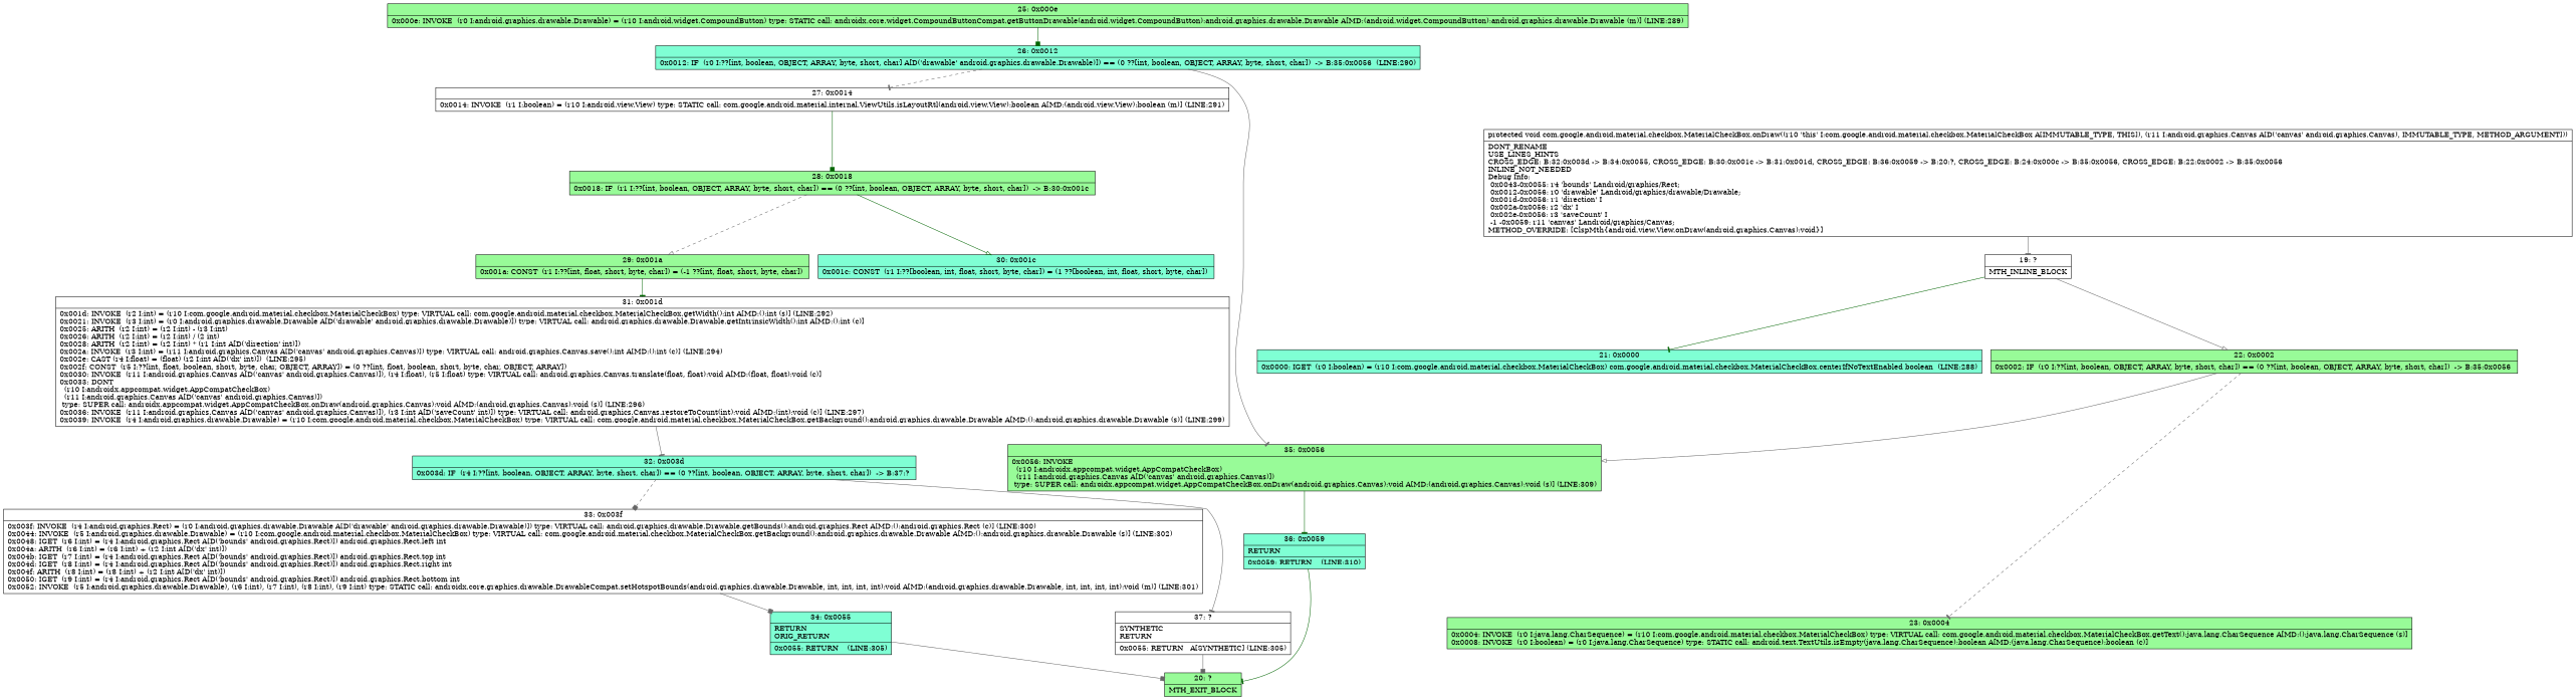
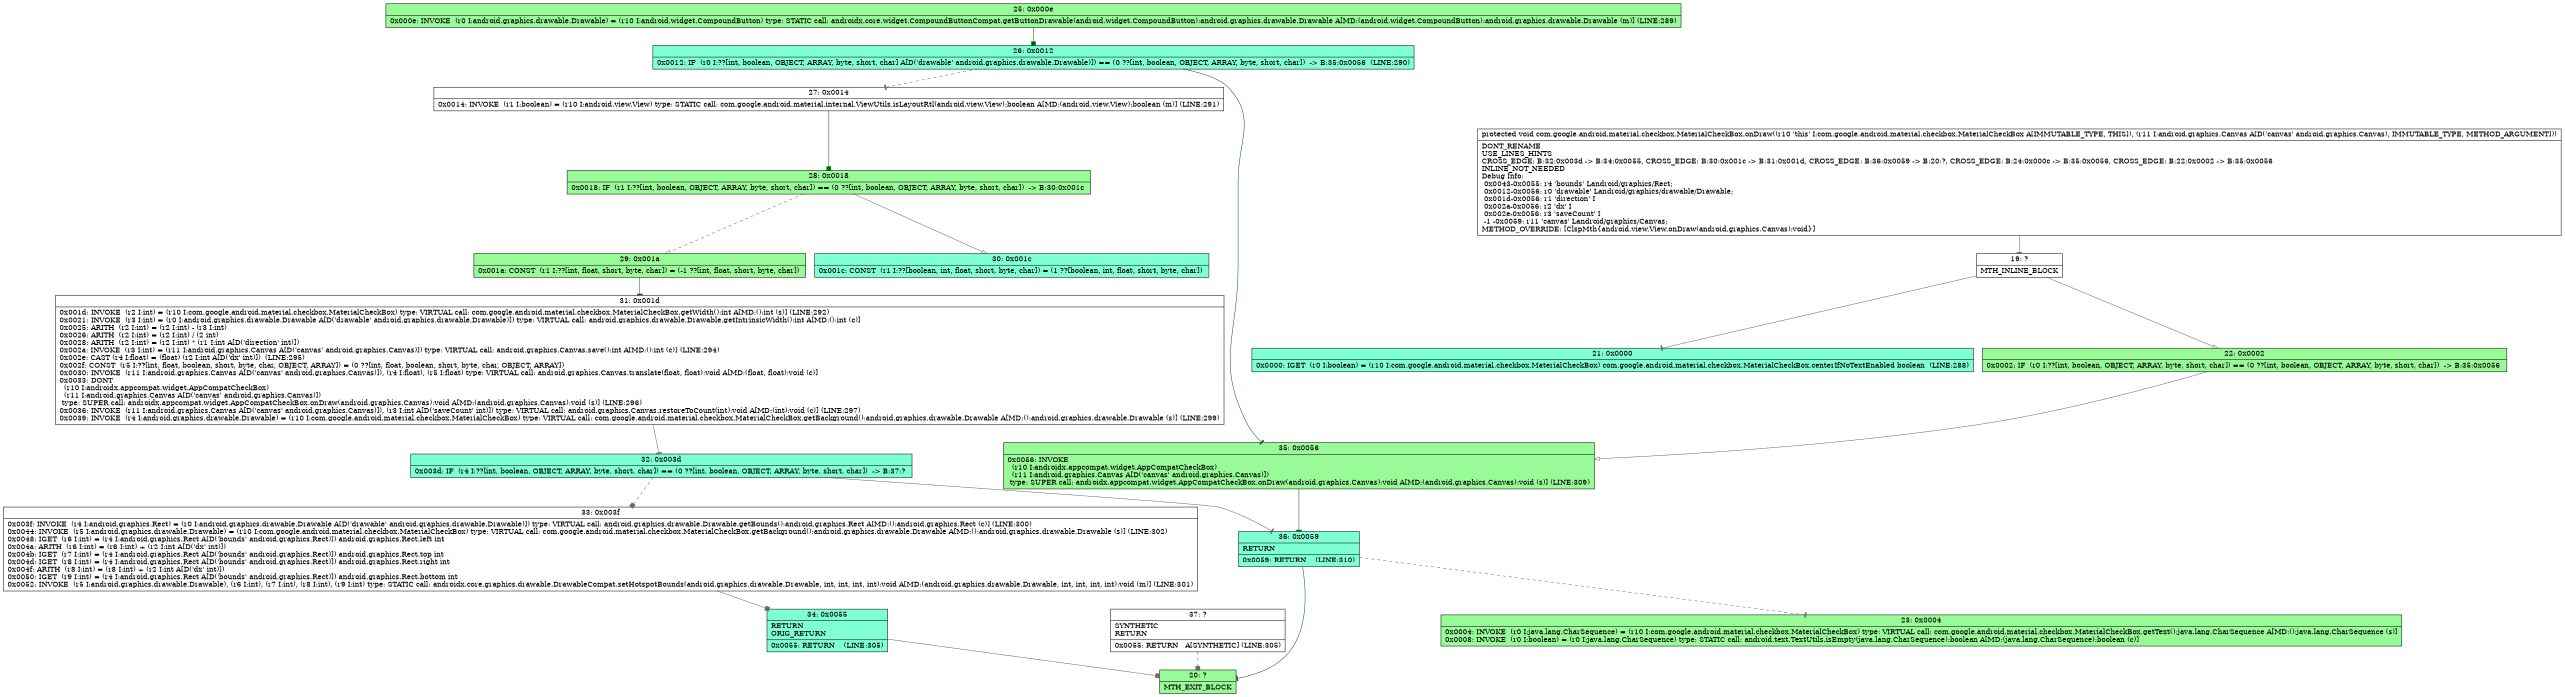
  digraph {
    node [fillcolor=palegreen shape=record style=filled]
    edge [arrowhead=tee color=gray40]
    n1 [fillcolor=white label="{19\:\ ?|MTH_INLINE_BLOCK\l}"]
    n2 [fillcolor=aquamarine label="{21\:\ 0x0000|0x0000: IGET  (r0 I:boolean) = (r10 I:com.google.android.material.checkbox.MaterialCheckBox) com.google.android.material.checkbox.MaterialCheckBox.centerIfNoTextEnabled boolean  (LINE:288)\l}"]
    n3 [label="{22\:\ 0x0002|0x0002: IF  (r0 I:??[int, boolean, OBJECT, ARRAY, byte, short, char]) == (0 ??[int, boolean, OBJECT, ARRAY, byte, short, char])  \-\> B:35:0x0056 \l}"]
    n4 [label="{23\:\ 0x0004|0x0004: INVOKE  (r0 I:java.lang.CharSequence) = (r10 I:com.google.android.material.checkbox.MaterialCheckBox) type: VIRTUAL call: com.google.android.material.checkbox.MaterialCheckBox.getText():java.lang.CharSequence A[MD:():java.lang.CharSequence (s)]\l0x0008: INVOKE  (r0 I:boolean) = (r0 I:java.lang.CharSequence) type: STATIC call: android.text.TextUtils.isEmpty(java.lang.CharSequence):boolean A[MD:(java.lang.CharSequence):boolean (c)]\l}"]
    n5 [label="{35\:\ 0x0056|0x0056: INVOKE  \l  (r10 I:androidx.appcompat.widget.AppCompatCheckBox)\l  (r11 I:android.graphics.Canvas A[D('canvas' android.graphics.Canvas)])\l type: SUPER call: androidx.appcompat.widget.AppCompatCheckBox.onDraw(android.graphics.Canvas):void A[MD:(android.graphics.Canvas):void (s)] (LINE:309)\l}"]
    n6 [fillcolor=aquamarine label="{36\:\ 0x0059|RETURN\l|0x0059: RETURN    (LINE:310)\l}"]
    n7 [label="{25\:\ 0x000e|0x000e: INVOKE  (r0 I:android.graphics.drawable.Drawable) = (r10 I:android.widget.CompoundButton) type: STATIC call: androidx.core.widget.CompoundButtonCompat.getButtonDrawable(android.widget.CompoundButton):android.graphics.drawable.Drawable A[MD:(android.widget.CompoundButton):android.graphics.drawable.Drawable (m)] (LINE:289)\l}"]
    n8 [fillcolor=aquamarine label="{26\:\ 0x0012|0x0012: IF  (r0 I:??[int, boolean, OBJECT, ARRAY, byte, short, char] A[D('drawable' android.graphics.drawable.Drawable)]) == (0 ??[int, boolean, OBJECT, ARRAY, byte, short, char])  \-\> B:35:0x0056  (LINE:290)\l}"]
    n9 [fillcolor=white label="{27\:\ 0x0014|0x0014: INVOKE  (r1 I:boolean) = (r10 I:android.view.View) type: STATIC call: com.google.android.material.internal.ViewUtils.isLayoutRtl(android.view.View):boolean A[MD:(android.view.View):boolean (m)] (LINE:291)\l}"]
    n10 [label="{28\:\ 0x0018|0x0018: IF  (r1 I:??[int, boolean, OBJECT, ARRAY, byte, short, char]) == (0 ??[int, boolean, OBJECT, ARRAY, byte, short, char])  \-\> B:30:0x001c \l}"]
    n11 [label="{29\:\ 0x001a|0x001a: CONST  (r1 I:??[int, float, short, byte, char]) = (\-1 ??[int, float, short, byte, char]) \l}"]
    n12 [fillcolor=aquamarine label="{30\:\ 0x001c|0x001c: CONST  (r1 I:??[boolean, int, float, short, byte, char]) = (1 ??[boolean, int, float, short, byte, char]) \l}"]
    n13 [fillcolor=white label="{31\:\ 0x001d|0x001d: INVOKE  (r2 I:int) = (r10 I:com.google.android.material.checkbox.MaterialCheckBox) type: VIRTUAL call: com.google.android.material.checkbox.MaterialCheckBox.getWidth():int A[MD:():int (s)] (LINE:292)\l0x0021: INVOKE  (r3 I:int) = (r0 I:android.graphics.drawable.Drawable A[D('drawable' android.graphics.drawable.Drawable)]) type: VIRTUAL call: android.graphics.drawable.Drawable.getIntrinsicWidth():int A[MD:():int (c)]\l0x0025: ARITH  (r2 I:int) = (r2 I:int) \- (r3 I:int) \l0x0026: ARITH  (r2 I:int) = (r2 I:int) \/ (2 int) \l0x0028: ARITH  (r2 I:int) = (r2 I:int) * (r1 I:int A[D('direction' int)]) \l0x002a: INVOKE  (r3 I:int) = (r11 I:android.graphics.Canvas A[D('canvas' android.graphics.Canvas)]) type: VIRTUAL call: android.graphics.Canvas.save():int A[MD:():int (c)] (LINE:294)\l0x002e: CAST (r4 I:float) = (float) (r2 I:int A[D('dx' int)])  (LINE:295)\l0x002f: CONST  (r5 I:??[int, float, boolean, short, byte, char, OBJECT, ARRAY]) = (0 ??[int, float, boolean, short, byte, char, OBJECT, ARRAY]) \l0x0030: INVOKE  (r11 I:android.graphics.Canvas A[D('canvas' android.graphics.Canvas)]), (r4 I:float), (r5 I:float) type: VIRTUAL call: android.graphics.Canvas.translate(float, float):void A[MD:(float, float):void (c)]\l0x0033: DONT  \l  (r10 I:androidx.appcompat.widget.AppCompatCheckBox)\l  (r11 I:android.graphics.Canvas A[D('canvas' android.graphics.Canvas)])\l type: SUPER call: androidx.appcompat.widget.AppCompatCheckBox.onDraw(android.graphics.Canvas):void A[MD:(android.graphics.Canvas):void (s)] (LINE:296)\l0x0036: INVOKE  (r11 I:android.graphics.Canvas A[D('canvas' android.graphics.Canvas)]), (r3 I:int A[D('saveCount' int)]) type: VIRTUAL call: android.graphics.Canvas.restoreToCount(int):void A[MD:(int):void (c)] (LINE:297)\l0x0039: INVOKE  (r4 I:android.graphics.drawable.Drawable) = (r10 I:com.google.android.material.checkbox.MaterialCheckBox) type: VIRTUAL call: com.google.android.material.checkbox.MaterialCheckBox.getBackground():android.graphics.drawable.Drawable A[MD:():android.graphics.drawable.Drawable (s)] (LINE:299)\l}"]
    n14 [fillcolor=aquamarine label="{32\:\ 0x003d|0x003d: IF  (r4 I:??[int, boolean, OBJECT, ARRAY, byte, short, char]) == (0 ??[int, boolean, OBJECT, ARRAY, byte, short, char])  \-\> B:37:? \l}"]
    n15 [fillcolor=white label="{33\:\ 0x003f|0x003f: INVOKE  (r4 I:android.graphics.Rect) = (r0 I:android.graphics.drawable.Drawable A[D('drawable' android.graphics.drawable.Drawable)]) type: VIRTUAL call: android.graphics.drawable.Drawable.getBounds():android.graphics.Rect A[MD:():android.graphics.Rect (c)] (LINE:300)\l0x0044: INVOKE  (r5 I:android.graphics.drawable.Drawable) = (r10 I:com.google.android.material.checkbox.MaterialCheckBox) type: VIRTUAL call: com.google.android.material.checkbox.MaterialCheckBox.getBackground():android.graphics.drawable.Drawable A[MD:():android.graphics.drawable.Drawable (s)] (LINE:302)\l0x0048: IGET  (r6 I:int) = (r4 I:android.graphics.Rect A[D('bounds' android.graphics.Rect)]) android.graphics.Rect.left int \l0x004a: ARITH  (r6 I:int) = (r6 I:int) + (r2 I:int A[D('dx' int)]) \l0x004b: IGET  (r7 I:int) = (r4 I:android.graphics.Rect A[D('bounds' android.graphics.Rect)]) android.graphics.Rect.top int \l0x004d: IGET  (r8 I:int) = (r4 I:android.graphics.Rect A[D('bounds' android.graphics.Rect)]) android.graphics.Rect.right int \l0x004f: ARITH  (r8 I:int) = (r8 I:int) + (r2 I:int A[D('dx' int)]) \l0x0050: IGET  (r9 I:int) = (r4 I:android.graphics.Rect A[D('bounds' android.graphics.Rect)]) android.graphics.Rect.bottom int \l0x0052: INVOKE  (r5 I:android.graphics.drawable.Drawable), (r6 I:int), (r7 I:int), (r8 I:int), (r9 I:int) type: STATIC call: androidx.core.graphics.drawable.DrawableCompat.setHotspotBounds(android.graphics.drawable.Drawable, int, int, int, int):void A[MD:(android.graphics.drawable.Drawable, int, int, int, int):void (m)] (LINE:301)\l}"]
    n16 [fillcolor=white label="{37\:\ ?|SYNTHETIC\lRETURN\l|0x0055: RETURN   A[SYNTHETIC] (LINE:305)\l}"]
    n17 [fillcolor=aquamarine label="{34\:\ 0x0055|RETURN\lORIG_RETURN\l|0x0055: RETURN    (LINE:305)\l}"]
    n18 [label="{20\:\ ?|MTH_EXIT_BLOCK\l}"]
    n19 [fillcolor=white label="{protected void com.google.android.material.checkbox.MaterialCheckBox.onDraw((r10 'this' I:com.google.android.material.checkbox.MaterialCheckBox A[IMMUTABLE_TYPE, THIS]), (r11 I:android.graphics.Canvas A[D('canvas' android.graphics.Canvas), IMMUTABLE_TYPE, METHOD_ARGUMENT]))  | DONT_RENAME\lUSE_LINES_HINTS\lCROSS_EDGE: B:32:0x003d \-\> B:34:0x0055, CROSS_EDGE: B:30:0x001c \-\> B:31:0x001d, CROSS_EDGE: B:36:0x0059 \-\> B:20:?, CROSS_EDGE: B:24:0x000c \-\> B:35:0x0056, CROSS_EDGE: B:22:0x0002 \-\> B:35:0x0056\lINLINE_NOT_NEEDED\lDebug Info:\l  0x0043\-0x0055: r4 'bounds' Landroid\/graphics\/Rect;\l  0x0012\-0x0056: r0 'drawable' Landroid\/graphics\/drawable\/Drawable;\l  0x001d\-0x0056: r1 'direction' I\l  0x002a\-0x0056: r2 'dx' I\l  0x002e\-0x0056: r3 'saveCount' I\l  \-1 \-0x0059: r11 'canvas' Landroid\/graphics\/Canvas;\lMETHOD_OVERRIDE: [ClspMth\{android.view.View.onDraw(android.graphics.Canvas):void\}]\l}"]
-   n1 -> n2 [color=darkgreen]
+   n1 -> n2
    n1 -> n3 [arrowhead=onormal]
-   n3 -> n4 [style=dashed]
+   n6 -> n4 [style=dashed]
    n3 -> n5 [arrowhead=onormal]
    n5 -> n6 [color=darkgreen]
    n6 -> n18 [color=darkgreen]
    n7 -> n8 [arrowhead=box color=darkgreen]
-   n8 -> n5
+   n8 -> n5 [color=darkgreen]
    n8 -> n9 [style=dashed]
    n9 -> n10 [arrowhead=box color=darkgreen]
    n10 -> n11 [arrowhead=onormal style=dashed]
-   n10 -> n12 [arrowhead=onormal color=darkgreen]
+   n10 -> n12 [arrowhead=onormal]
    n11 -> n13 [color=darkgreen]
    n13 -> n14
    n14 -> n15 [arrowhead=box style=dashed]
-   n14 -> n16
+   n14 -> n6
    n15 -> n17 [arrowhead=box]
-   n16 -> n18 [arrowhead=box]
+   n16 -> n18 [arrowhead=box style=dashed]
    n17 -> n18 [arrowhead=box]
    n19 -> n1
  }
